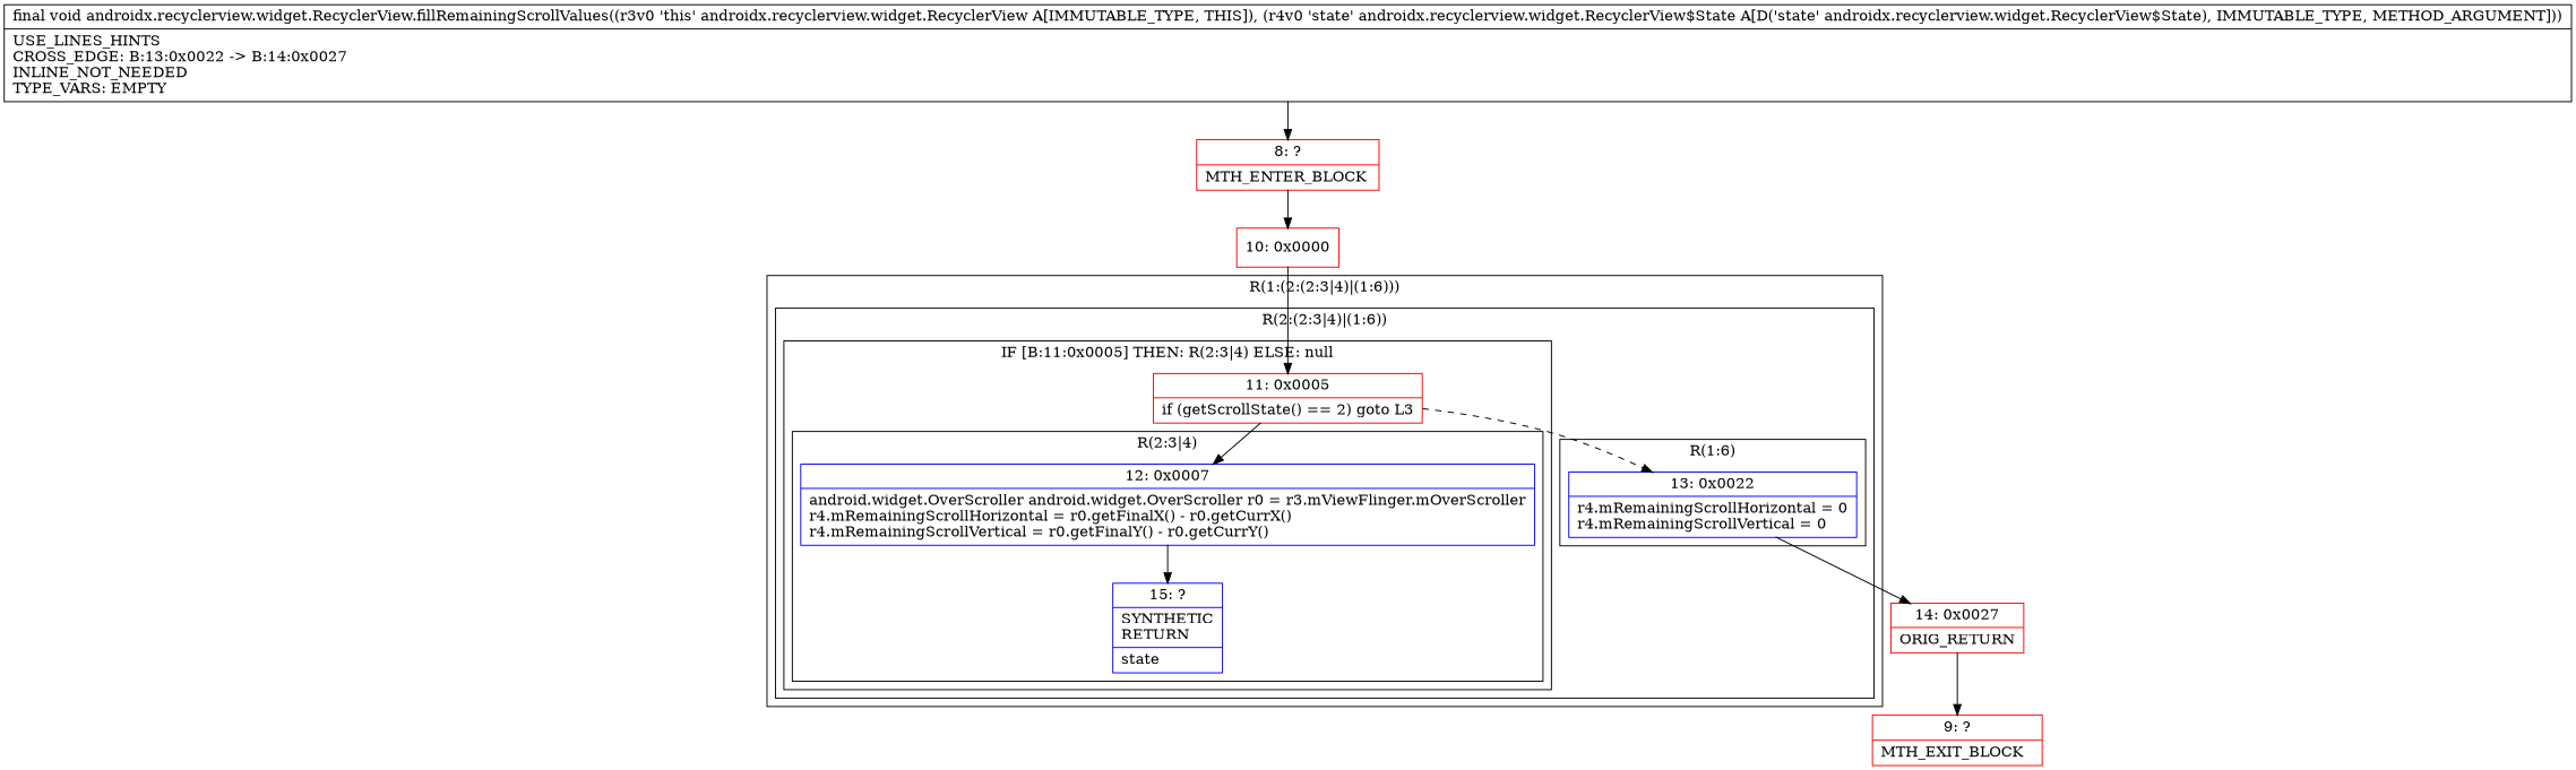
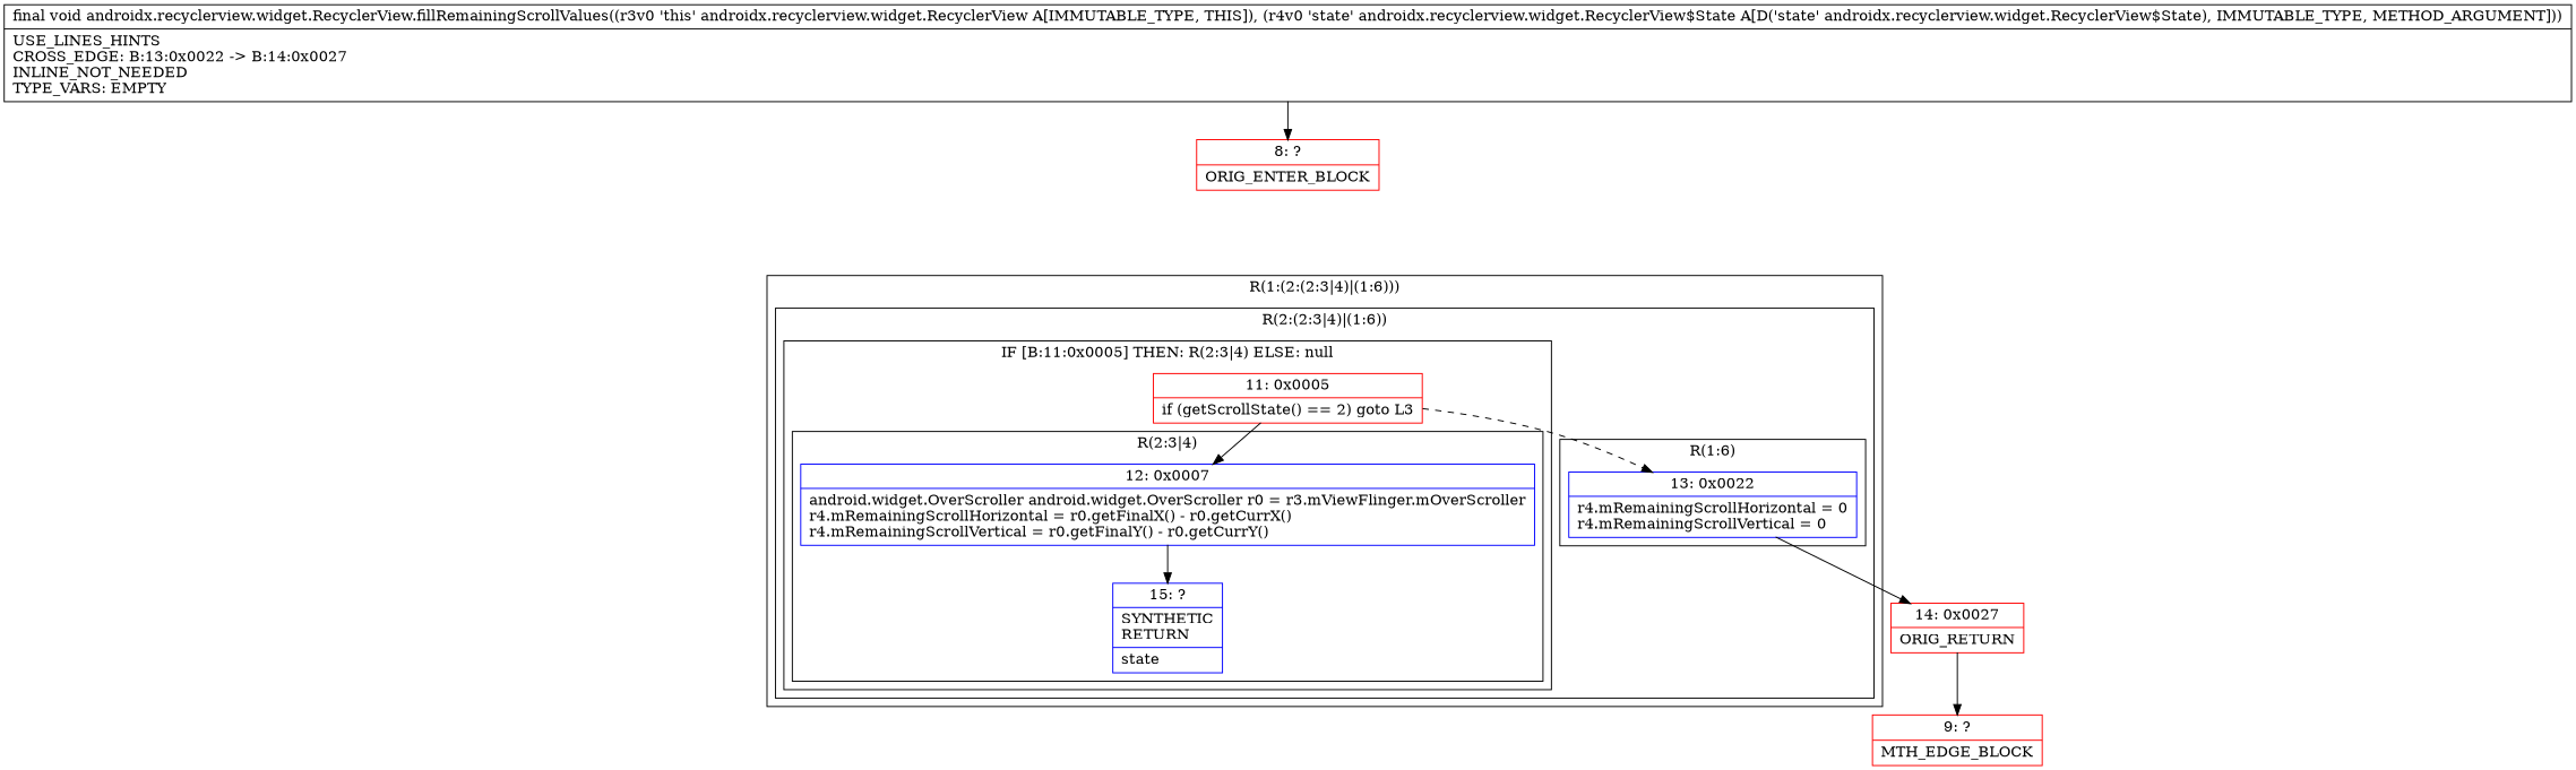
  digraph {
    node [color=red shape=record]
    n1 [color=blue label="{12\:\ 0x0007|android.widget.OverScroller android.widget.OverScroller r0 = r3.mViewFlinger.mOverScroller\lr4.mRemainingScrollHorizontal = r0.getFinalX() \- r0.getCurrX()\lr4.mRemainingScrollVertical = r0.getFinalY() \- r0.getCurrY()\l}"]
    n2 [color=blue label="{15\:\ ?|SYNTHETIC\lRETURN\l|state\l}"]
    n3 [label="{11\:\ 0x0005|if (getScrollState() == 2) goto L3\l}"]
    n4 [color=blue label="{13\:\ 0x0022|r4.mRemainingScrollHorizontal = 0\lr4.mRemainingScrollVertical = 0\l}"]
    n5 [label="{14\:\ 0x0027|ORIG_RETURN\l}"]
-   n6 [label="{9\:\ ?|MTH_EXIT_BLOCK\l}"]
-   n7 [label="{8\:\ ?|MTH_ENTER_BLOCK\l}"]
-   n8 [label="{10\:\ 0x0000}"]
+   n6 [label="{9\:\ ?|MTH_EDGE_BLOCK\l}"]
+   n7 [label="{8\:\ ?|ORIG_ENTER_BLOCK\l}"]
    n9 [label="{final void androidx.recyclerview.widget.RecyclerView.fillRemainingScrollValues((r3v0 'this' androidx.recyclerview.widget.RecyclerView A[IMMUTABLE_TYPE, THIS]), (r4v0 'state' androidx.recyclerview.widget.RecyclerView$State A[D('state' androidx.recyclerview.widget.RecyclerView$State), IMMUTABLE_TYPE, METHOD_ARGUMENT]))  | USE_LINES_HINTS\lCROSS_EDGE: B:13:0x0022 \-\> B:14:0x0027\lINLINE_NOT_NEEDED\lTYPE_VARS: EMPTY\l}" color=""]
    subgraph cluster_1 {
      label="R(1:(2:(2:3|4)|(1:6)))"
      subgraph cluster_2 {
        label="R(2:(2:3|4)|(1:6))"
        subgraph cluster_3 {
          label="IF [B:11:0x0005] THEN: R(2:3|4) ELSE: null"
          n3
          subgraph cluster_4 {
            label="R(2:3|4)"
            n1
            n2
          }
        }
        subgraph cluster_5 {
          label="R(1:6)"
          n4
        }
      }
    }
    n1 -> n2
    n3 -> n1
    n3 -> n4 [style=dashed]
    n4 -> n5
    n5 -> n6
-   n7 -> n8
-   n8 -> n3
    n9 -> n7
  }
